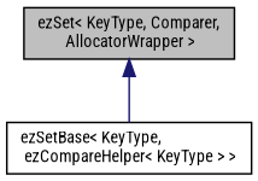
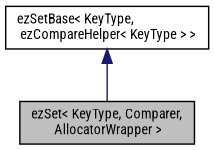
  digraph {
    fontname="Roboto Condensed"
    node [color=black fontname="Roboto Condensed" fontsize=10 shape=record style=filled]
    n1 [fillcolor=grey75 fontcolor=black height=0.2 label="ezSet\< KeyType, Comparer,\l AllocatorWrapper \>" width=0.4]
    n2 [fillcolor=white height=0.2 label="ezSetBase\< KeyType,\l ezCompareHelper\< KeyType \> \>" width=0.4]
-   n1 -> n2 [color=midnightblue dir=back fontname="Roboto Condensed" fontsize=10 labelfontname=Helvetica labelfontsize=10 style=solid]
+   n2 -> n1 [color=midnightblue dir=back fontname="Roboto Condensed" fontsize=10 labelfontname=Helvetica labelfontsize=10 style=solid]
  }
